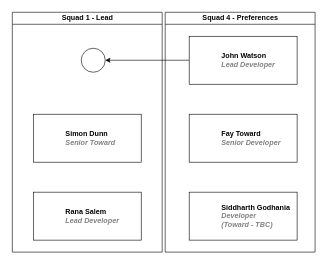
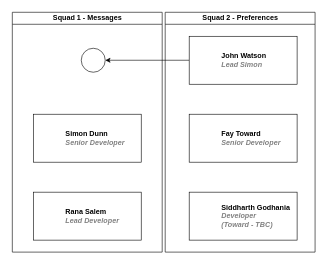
  <mxCell id="0" />
  <mxCell id="1" parent="0" />
  <mxCell id="2" style="edgeStyle=orthogonalEdgeStyle;rounded=0;orthogonalLoop=1;jettySize=auto;html=1;entryX=1;entryY=0.5;entryDx=0;entryDy=0;" edge="1" parent="1" source="3" target="10"><mxGeometry relative="1" as="geometry" /></mxCell>
- <mxCell id="3" value="John Watson&lt;br&gt;&lt;i style=&quot;color: gray&quot;&gt;Lead Developer&lt;/i&gt;" style="label;image=https://cdn3.iconfinder.com/data/icons/user-avatars-1/512/users-9-2-128.png;whiteSpace=wrap;html=1;rounded=0;glass=0;treeFolding=1;treeMoving=1;" parent="1" vertex="1"><mxGeometry x="315" y="60" width="180" height="80" as="geometry" /></mxCell>
- <mxCell id="4" value="Simon Dunn&lt;br&gt;&lt;i style=&quot;color: gray&quot;&gt;Senior Toward&lt;/i&gt;" style="label;image=https://cdn3.iconfinder.com/data/icons/user-avatars-1/512/users-9-2-128.png;whiteSpace=wrap;html=1;rounded=0;glass=0;treeFolding=1;treeMoving=1;" vertex="1" parent="1"><mxGeometry x="55" y="190" width="180" height="80" as="geometry" /></mxCell>
+ <mxCell id="3" value="John Watson&lt;br&gt;&lt;i style=&quot;color: gray&quot;&gt;Lead Simon&lt;/i&gt;" style="label;image=https://cdn3.iconfinder.com/data/icons/user-avatars-1/512/users-9-2-128.png;whiteSpace=wrap;html=1;rounded=0;glass=0;treeFolding=1;treeMoving=1;" parent="1" vertex="1"><mxGeometry x="315" y="60" width="180" height="80" as="geometry" /></mxCell>
+ <mxCell id="4" value="Simon Dunn&lt;br&gt;&lt;i style=&quot;color: gray&quot;&gt;Senior Developer&lt;/i&gt;" style="label;image=https://cdn3.iconfinder.com/data/icons/user-avatars-1/512/users-9-2-128.png;whiteSpace=wrap;html=1;rounded=0;glass=0;treeFolding=1;treeMoving=1;" vertex="1" parent="1"><mxGeometry x="55" y="190" width="180" height="80" as="geometry" /></mxCell>
  <mxCell id="5" value="Fay Toward&lt;br&gt;&lt;font color=&quot;#808080&quot;&gt;&lt;i&gt;Senior Developer&lt;/i&gt;&lt;/font&gt;" style="label;image=https://cdn3.iconfinder.com/data/icons/user-avatars-1/512/users-3-128.png;whiteSpace=wrap;html=1;rounded=0;glass=0;treeMoving=1;treeFolding=1;" vertex="1" parent="1"><mxGeometry x="315" y="190" width="180" height="80" as="geometry" /></mxCell>
  <mxCell id="6" value="Rana Salem&lt;br&gt;&lt;font color=&quot;#808080&quot;&gt;&lt;i&gt;Lead Developer&lt;/i&gt;&lt;/font&gt;" style="label;image=https://cdn3.iconfinder.com/data/icons/user-avatars-1/512/users-3-128.png;whiteSpace=wrap;html=1;rounded=0;glass=0;treeMoving=1;treeFolding=1;" vertex="1" parent="1"><mxGeometry x="55" y="320" width="180" height="80" as="geometry" /></mxCell>
  <mxCell id="7" value="Siddharth Godhania&lt;br&gt;&lt;i style=&quot;color: gray&quot;&gt;Developer&lt;br&gt;(Toward - TBC)&lt;br&gt;&lt;/i&gt;" style="label;image=https://cdn3.iconfinder.com/data/icons/user-avatars-1/512/users-9-2-128.png;whiteSpace=wrap;html=1;rounded=0;glass=0;treeFolding=1;treeMoving=1;" vertex="1" parent="1"><mxGeometry x="315" y="320" width="180" height="80" as="geometry" /></mxCell>
- <mxCell id="8" value="Squad 4 - Preferences" style="swimlane;html=1;startSize=20;horizontal=1;containerType=tree;glass=0;" vertex="1" parent="1"><mxGeometry x="275" y="20" width="250" height="400" as="geometry" /></mxCell>
- <mxCell id="9" value="Squad 1 - Lead" style="swimlane;html=1;startSize=20;horizontal=1;containerType=tree;glass=0;" vertex="1" parent="1"><mxGeometry x="20" y="20" width="250" height="400" as="geometry" /></mxCell>
+ <mxCell id="8" value="Squad 2 - Preferences" style="swimlane;html=1;startSize=20;horizontal=1;containerType=tree;glass=0;" vertex="1" parent="1"><mxGeometry x="275" y="20" width="250" height="400" as="geometry" /></mxCell>
+ <mxCell id="9" value="Squad 1 - Messages" style="swimlane;html=1;startSize=20;horizontal=1;containerType=tree;glass=0;" vertex="1" parent="1"><mxGeometry x="20" y="20" width="250" height="400" as="geometry" /></mxCell>
  <mxCell id="10" value="" style="ellipse;whiteSpace=wrap;html=1;aspect=fixed;" vertex="1" parent="9"><mxGeometry x="115" y="60" width="40" height="40" as="geometry" /></mxCell>
